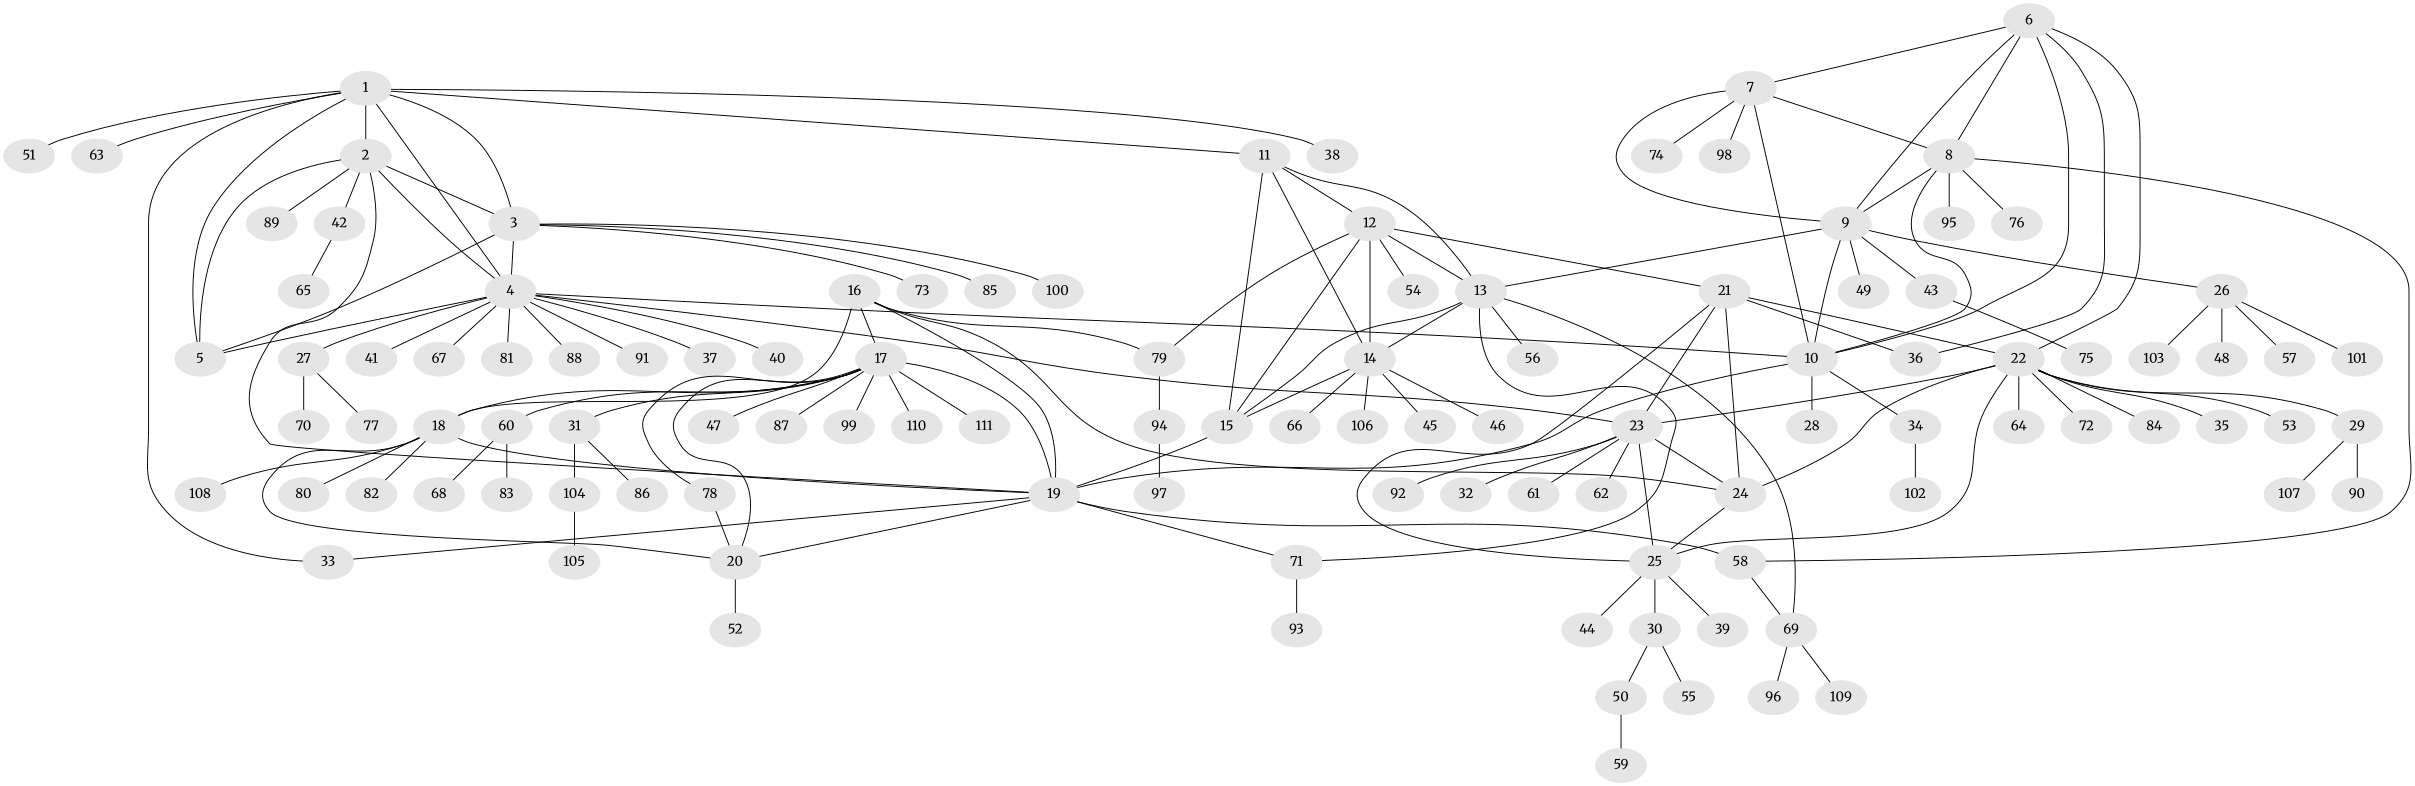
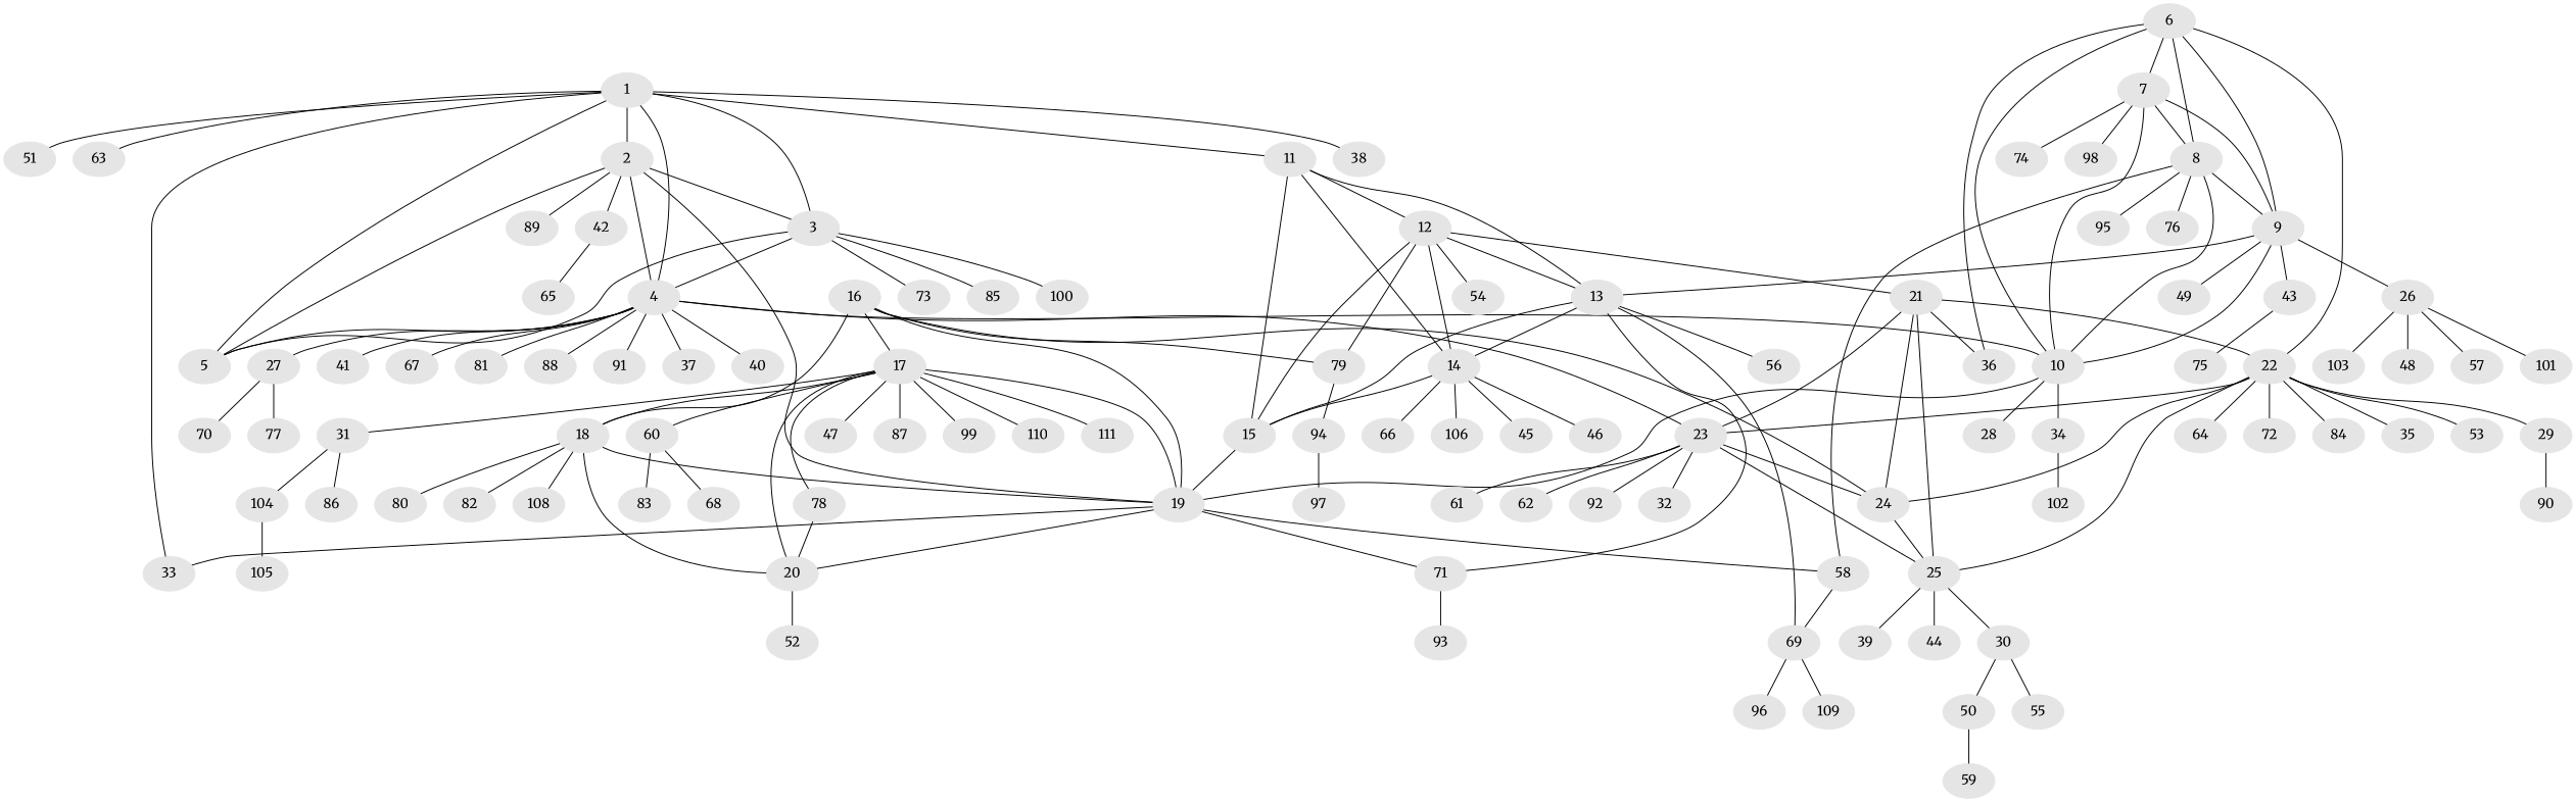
  graph {
    fontname=Merriweather
    node [color=gray90 fontname=Merriweather style=filled]
    edge [fontname=Merriweather]
    1
    2
    3
    4
    5
    11
    33
    38
    51
    63
    19
    42
    89
    73
    85
    100
    10
    23
    27
    37
    40
    41
    67
    81
    88
    91
    13
    12
    14
    15
    58
    71
    20
    65
    28
    34
    24
    25
    32
    61
    62
    92
    70
    77
    6
    7
    8
    9
    22
    36
    74
    98
    76
    95
    26
    43
    49
    29
    35
    53
    64
    72
    84
    69
    56
    48
    57
    101
    103
    75
    102
    21
    54
    79
    45
    46
    66
    106
    94
    96
    109
    93
    16
    17
    18
    31
    47
    60
    78
    87
    99
    110
    111
    80
    82
    108
    52
    86
    104
    68
    83
    30
    39
    44
    90
-   107
    50
    55
    59
    105
    97
    1 -- 2
    1 -- 3
    1 -- 4
    1 -- 5
    1 -- 11
    1 -- 33
    1 -- 38
    1 -- 51
    1 -- 63
    2 -- 3
    2 -- 4
    2 -- 5
    2 -- 19
    2 -- 42
    2 -- 89
    3 -- 4
    3 -- 5
    3 -- 73
    3 -- 85
    3 -- 100
    4 -- 5
    4 -- 10
    4 -- 23
    4 -- 27
    4 -- 37
    4 -- 40
    4 -- 41
    4 -- 67
    4 -- 81
    4 -- 88
    4 -- 91
    11 -- 13
    11 -- 12
    11 -- 14
    11 -- 15
    19 -- 33
    19 -- 58
    19 -- 71
    19 -- 20
    42 -- 65
    10 -- 19
    10 -- 28
    10 -- 34
    23 -- 24
    23 -- 25
    23 -- 32
    23 -- 61
    23 -- 62
    23 -- 92
    27 -- 70
    27 -- 77
    13 -- 14
    13 -- 15
    13 -- 71
    13 -- 69
    13 -- 56
    12 -- 13
    12 -- 14
    12 -- 15
    12 -- 21
    12 -- 54
    12 -- 79
    14 -- 15
    14 -- 45
    14 -- 46
    14 -- 66
    14 -- 106
    15 -- 19
    58 -- 69
    71 -- 93
    20 -- 52
    34 -- 102
    24 -- 25
    25 -- 30
    25 -- 39
    25 -- 44
    6 -- 10
    6 -- 7
    6 -- 8
    6 -- 9
    6 -- 22
    6 -- 36
    7 -- 10
    7 -- 8
    7 -- 9
    7 -- 74
    7 -- 98
    8 -- 10
    8 -- 58
    8 -- 9
    8 -- 76
    8 -- 95
    9 -- 10
    9 -- 13
    9 -- 26
    9 -- 43
    9 -- 49
    22 -- 23
    22 -- 24
    22 -- 25
    22 -- 29
    22 -- 35
    22 -- 53
    22 -- 64
    22 -- 72
    22 -- 84
    26 -- 48
    26 -- 57
    26 -- 101
    26 -- 103
    43 -- 75
    29 -- 90
-   29 -- 107
    69 -- 96
    69 -- 109
    21 -- 23
    21 -- 24
    21 -- 25
    21 -- 22
    21 -- 36
    79 -- 94
    94 -- 97
    16 -- 19
    16 -- 24
    16 -- 79
    16 -- 17
    16 -- 18
    17 -- 19
    17 -- 20
    17 -- 18
    17 -- 31
    17 -- 47
    17 -- 60
    17 -- 78
    17 -- 87
    17 -- 99
    17 -- 110
    17 -- 111
    18 -- 19
    18 -- 20
    18 -- 80
    18 -- 82
    18 -- 108
    31 -- 86
    31 -- 104
    60 -- 68
    60 -- 83
    78 -- 20
    104 -- 105
    30 -- 50
    30 -- 55
    50 -- 59
  }
